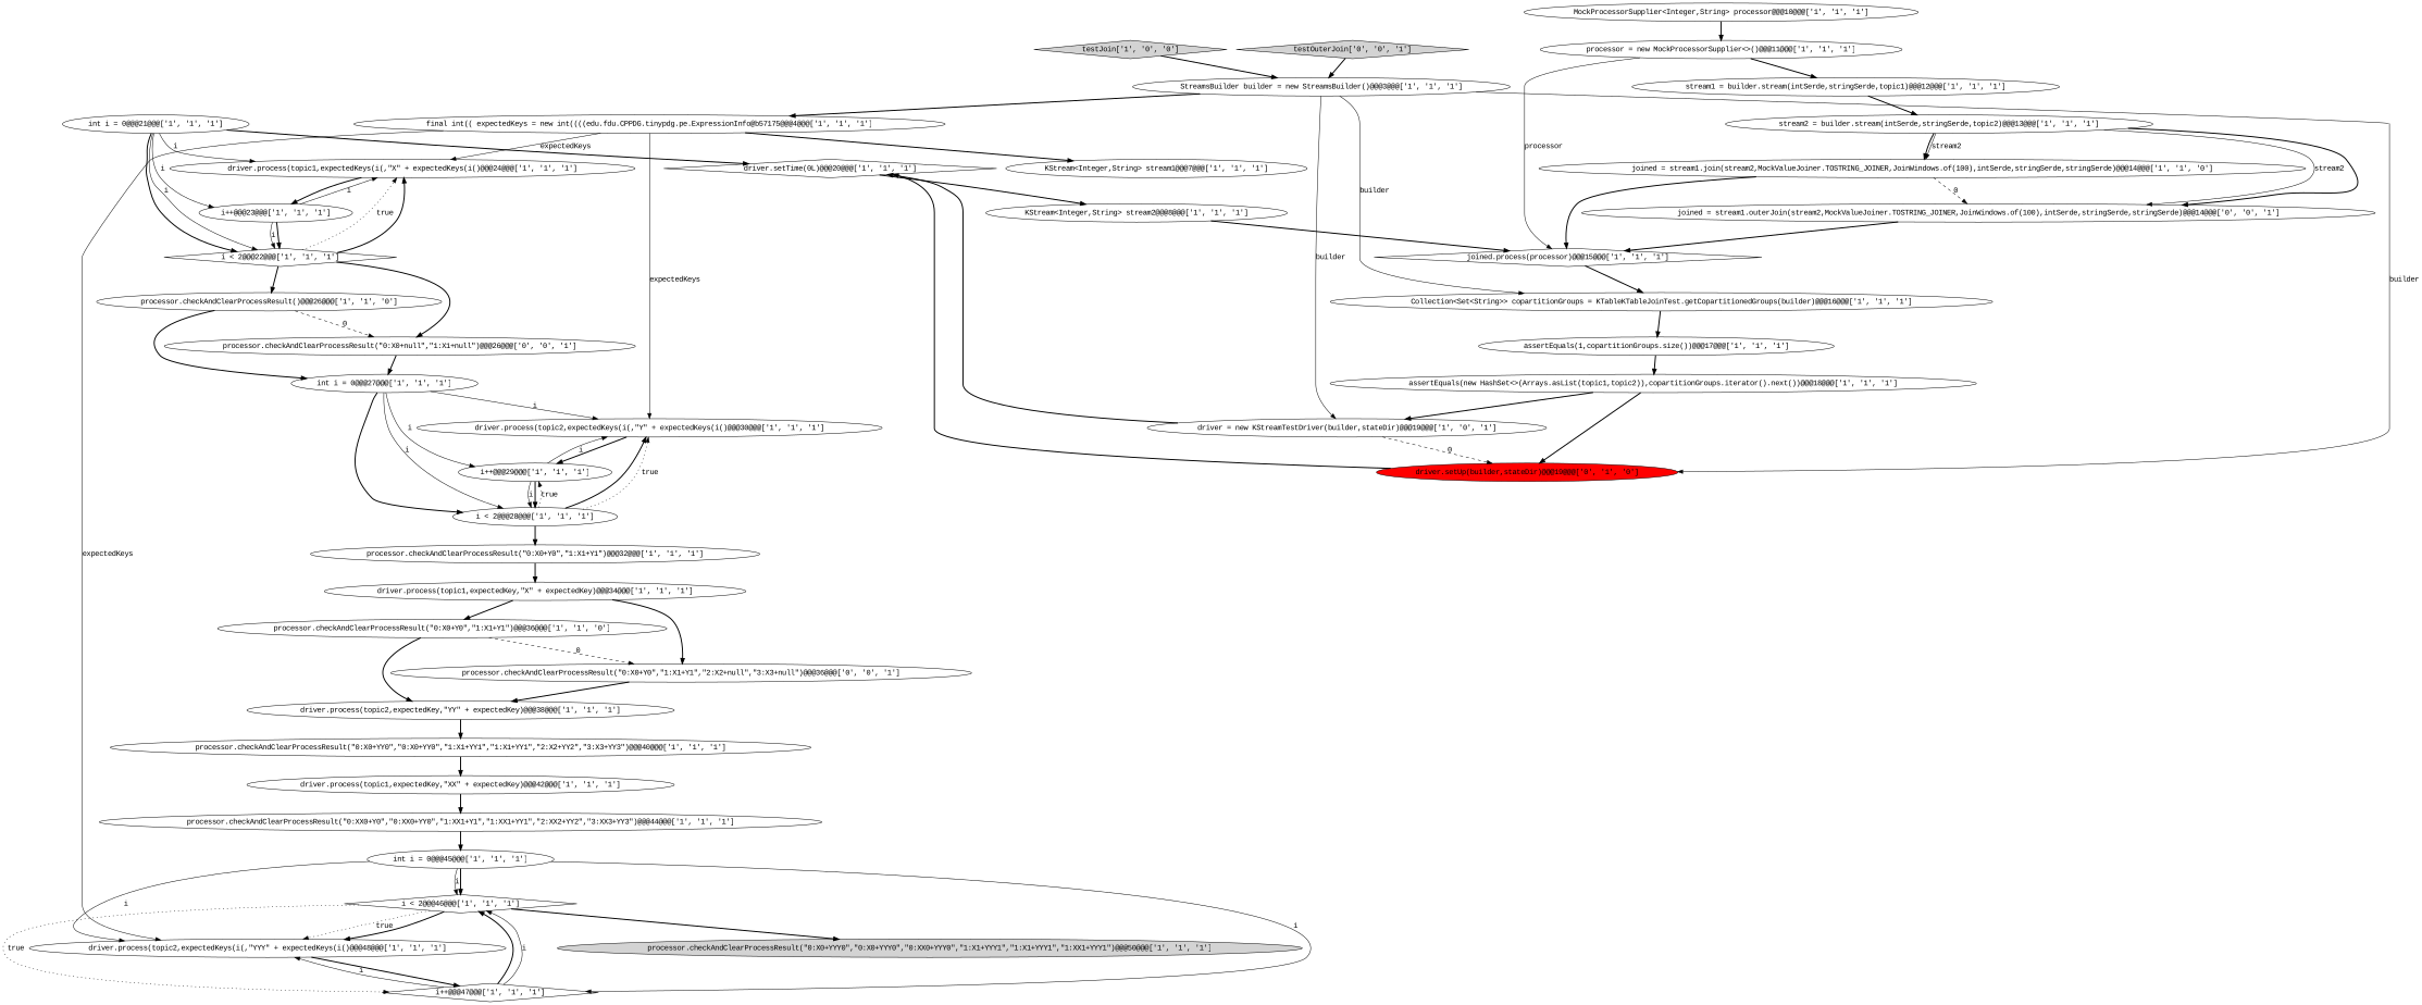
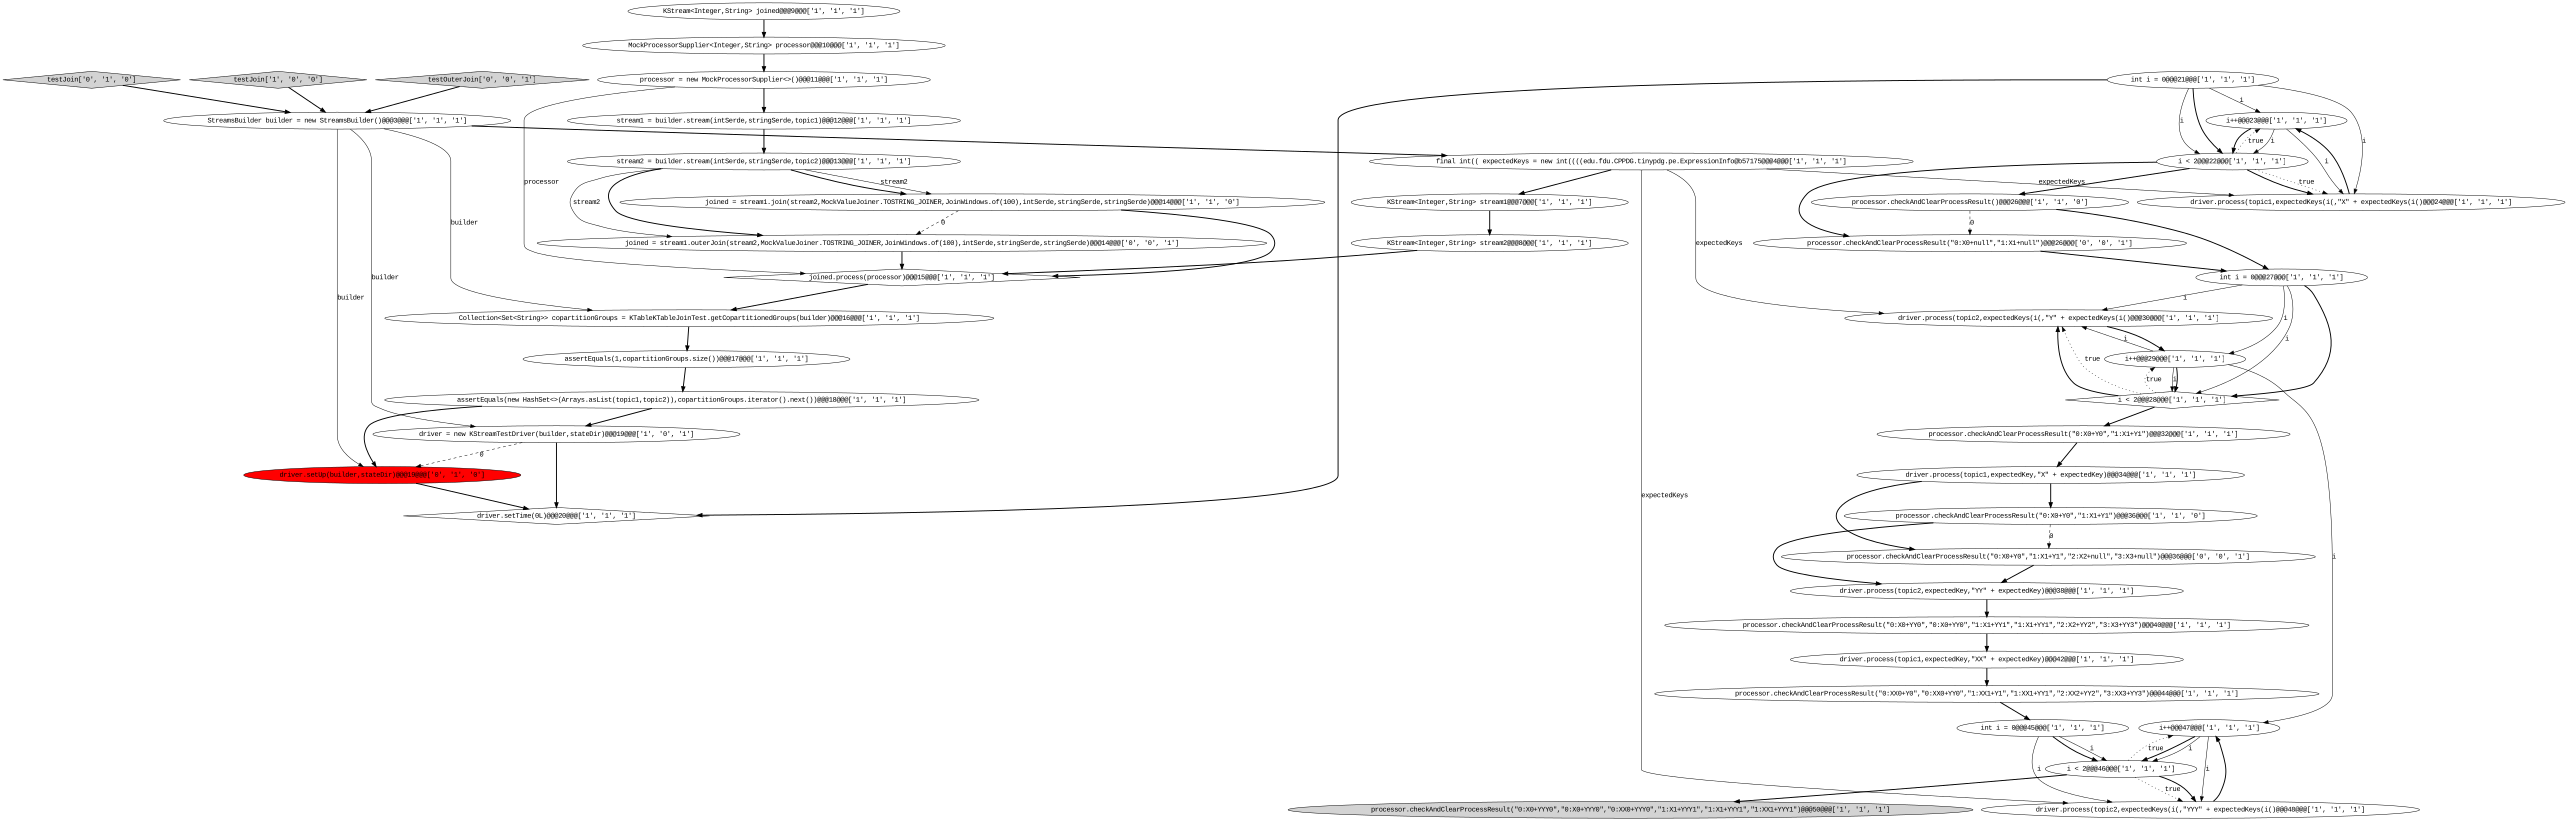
  digraph {
    fontname="Liberation Mono"
    node [fillcolor=white fontname="Liberation Mono" shape=ellipse style=filled]
    edge [fontname="Liberation Mono" style=bold]
    n1 [label="KStream<Integer,String> stream1@@@7@@@['1', '1', '1']"]
    n2 [label="KStream<Integer,String> stream2@@@8@@@['1', '1', '1']"]
    n3 [label="joined.process(processor)@@@15@@@['1', '1', '1']" shape=diamond]
    n4 [label="int i = 0@@@27@@@['1', '1', '1']"]
    n5 [label="driver.process(topic2,expectedKeys(i(,\"Y\" + expectedKeys(i()@@@30@@@['1', '1', '1']"]
-   n6 [label="i < 2@@@28@@@['1', '1', '1']"]
+   n6 [label="i < 2@@@28@@@['1', '1', '1']" shape=diamond]
    n7 [label="i++@@@29@@@['1', '1', '1']"]
    n8 [label="processor.checkAndClearProcessResult(\"0:X0+Y0\",\"1:X1+Y1\")@@@32@@@['1', '1', '1']"]
    n9 [label="driver.process(topic1,expectedKey,\"X\" + expectedKey)@@@34@@@['1', '1', '1']"]
    n10 [label="processor.checkAndClearProcessResult(\"0:X0+Y0\",\"1:X1+Y1\")@@@36@@@['1', '1', '0']"]
    n11 [label="processor.checkAndClearProcessResult(\"0:X0+Y0\",\"1:X1+Y1\",\"2:X2+null\",\"3:X3+null\")@@@36@@@['0', '0', '1']"]
    n12 [label="driver.process(topic2,expectedKey,\"YY\" + expectedKey)@@@38@@@['1', '1', '1']"]
    n13 [label="stream2 = builder.stream(intSerde,stringSerde,topic2)@@@13@@@['1', '1', '1']"]
    n14 [label="joined = stream1.join(stream2,MockValueJoiner.TOSTRING_JOINER,JoinWindows.of(100),intSerde,stringSerde,stringSerde)@@@14@@@['1', '1', '0']"]
    n15 [label="joined = stream1.outerJoin(stream2,MockValueJoiner.TOSTRING_JOINER,JoinWindows.of(100),intSerde,stringSerde,stringSerde)@@@14@@@['0', '0', '1']"]
    n16 [label="int i = 0@@@45@@@['1', '1', '1']"]
-   n17 [label="i < 2@@@46@@@['1', '1', '1']" shape=diamond]
+   n17 [label="i < 2@@@46@@@['1', '1', '1']"]
    n18 [label="driver.process(topic2,expectedKeys(i(,\"YYY\" + expectedKeys(i()@@@48@@@['1', '1', '1']"]
-   n19 [label="i++@@@47@@@['1', '1', '1']" shape=diamond]
+   n19 [label="i++@@@47@@@['1', '1', '1']"]
    n20 [fillcolor=lightgray label="processor.checkAndClearProcessResult(\"0:X0+YYY0\",\"0:X0+YYY0\",\"0:XX0+YYY0\",\"1:X1+YYY1\",\"1:X1+YYY1\",\"1:XX1+YYY1\")@@@50@@@['1', '1', '1']"]
    n21 [label="driver.setTime(0L)@@@20@@@['1', '1', '1']" shape=diamond]
    n22 [label="int i = 0@@@21@@@['1', '1', '1']"]
    n23 [label="i++@@@23@@@['1', '1', '1']"]
    n24 [label="driver.process(topic1,expectedKeys(i(,\"X\" + expectedKeys(i()@@@24@@@['1', '1', '1']"]
-   n25 [label="i < 2@@@22@@@['1', '1', '1']" shape=diamond]
+   n25 [label="i < 2@@@22@@@['1', '1', '1']"]
    n26 [label="Collection<Set<String>> copartitionGroups = KTableKTableJoinTest.getCopartitionedGroups(builder)@@@16@@@['1', '1', '1']"]
    n27 [label="assertEquals(1,copartitionGroups.size())@@@17@@@['1', '1', '1']"]
    n28 [label="processor.checkAndClearProcessResult(\"0:X0+null\",\"1:X1+null\")@@@26@@@['0', '0', '1']"]
    n29 [label="processor.checkAndClearProcessResult()@@@26@@@['1', '1', '0']"]
    n30 [label="processor = new MockProcessorSupplier<>()@@@11@@@['1', '1', '1']"]
    n31 [label="stream1 = builder.stream(intSerde,stringSerde,topic1)@@@12@@@['1', '1', '1']"]
    n32 [label="assertEquals(new HashSet<>(Arrays.asList(topic1,topic2)),copartitionGroups.iterator().next())@@@18@@@['1', '1', '1']"]
    n33 [label="driver = new KStreamTestDriver(builder,stateDir)@@@19@@@['1', '0', '1']"]
    n34 [fillcolor=red label="driver.setUp(builder,stateDir)@@@19@@@['0', '1', '0']"]
    n35 [label="processor.checkAndClearProcessResult(\"0:XX0+Y0\",\"0:XX0+YY0\",\"1:XX1+Y1\",\"1:XX1+YY1\",\"2:XX2+YY2\",\"3:XX3+YY3\")@@@44@@@['1', '1', '1']"]
    n36 [fillcolor=lightgray label="testJoin['1', '0', '0']" shape=diamond]
    n37 [label="StreamsBuilder builder = new StreamsBuilder()@@@3@@@['1', '1', '1']"]
    n38 [label="final int(( expectedKeys = new int((((edu.fdu.CPPDG.tinypdg.pe.ExpressionInfo@b57175@@@4@@@['1', '1', '1']"]
    n39 [fillcolor=lightgray label="testOuterJoin['0', '0', '1']" shape=diamond]
+   n40 [label="KStream<Integer,String> joined@@@9@@@['1', '1', '1']"]
    n41 [label="MockProcessorSupplier<Integer,String> processor@@@10@@@['1', '1', '1']"]
    n42 [label="processor.checkAndClearProcessResult(\"0:X0+YY0\",\"0:X0+YY0\",\"1:X1+YY1\",\"1:X1+YY1\",\"2:X2+YY2\",\"3:X3+YY3\")@@@40@@@['1', '1', '1']"]
    n43 [label="driver.process(topic1,expectedKey,\"XX\" + expectedKey)@@@42@@@['1', '1', '1']"]
-   n21 -> n2
+   n44 [fillcolor=lightgray label="testJoin['0', '1', '0']" shape=diamond]
+   n1 -> n2
    n2 -> n3
    n3 -> n26
    n4 -> n5 [label=i style=solid]
    n4 -> n6
    n4 -> n6 [label=i style=solid]
    n4 -> n7 [label=i style=solid]
    n5 -> n7
    n6 -> n5
    n6 -> n5 [label=true style=dotted]
    n6 -> n7 [label=true style=dotted]
    n6 -> n8
    n7 -> n5 [label=i style=solid]
    n7 -> n6
    n7 -> n6 [label=i style=solid]
    n8 -> n9
    n9 -> n10
    n9 -> n11
    n10 -> n11 [label=0 style=dashed]
    n10 -> n12
    n11 -> n12
    n12 -> n42
    n13 -> n14 [label=stream2 style=solid]
    n13 -> n14
    n13 -> n15 [label=stream2 style=solid]
    n13 -> n15
    n14 -> n3
    n14 -> n15 [label=0 style=dashed]
    n15 -> n3
    n16 -> n17
    n16 -> n17 [label=i style=solid]
    n16 -> n18 [label=i style=solid]
-   n16 -> n19 [label=i style=solid]
+   n7 -> n19 [label=i style=solid]
    n17 -> n18 [label=true style=dotted]
    n17 -> n18
    n17 -> n19 [label=true style=dotted]
    n17 -> n20
    n18 -> n19
    n19 -> n17
    n19 -> n17 [label=i style=solid]
    n19 -> n18 [label=i style=solid]
    n22 -> n21
    n22 -> n23 [label=i style=solid]
    n22 -> n24 [label=i style=solid]
    n22 -> n25 [label=i style=solid]
    n22 -> n25
    n23 -> n24 [label=i style=solid]
    n23 -> n25 [label=i style=solid]
    n23 -> n25
    n24 -> n23
+   n25 -> n23 [label=true style=dotted]
    n25 -> n24 [label=true style=dotted]
    n25 -> n24
    n25 -> n28
    n25 -> n29
    n26 -> n27
    n27 -> n32
    n28 -> n4
    n29 -> n4
    n29 -> n28 [label=0 style=dashed]
    n30 -> n3 [label=processor style=solid]
    n30 -> n31
    n31 -> n13
    n32 -> n33
    n32 -> n34
    n33 -> n21
    n33 -> n34 [label=0 style=dashed]
    n34 -> n21
    n35 -> n16
    n36 -> n37
    n37 -> n26 [label=builder style=solid]
    n37 -> n33 [label=builder style=solid]
    n37 -> n34 [label=builder style=solid]
    n37 -> n38
    n38 -> n1
    n38 -> n5 [label=expectedKeys style=solid]
    n38 -> n18 [label=expectedKeys style=solid]
    n38 -> n24 [label=expectedKeys style=solid]
    n39 -> n37
+   n40 -> n41
    n41 -> n30
    n42 -> n43
    n43 -> n35
+   n44 -> n37
  }
